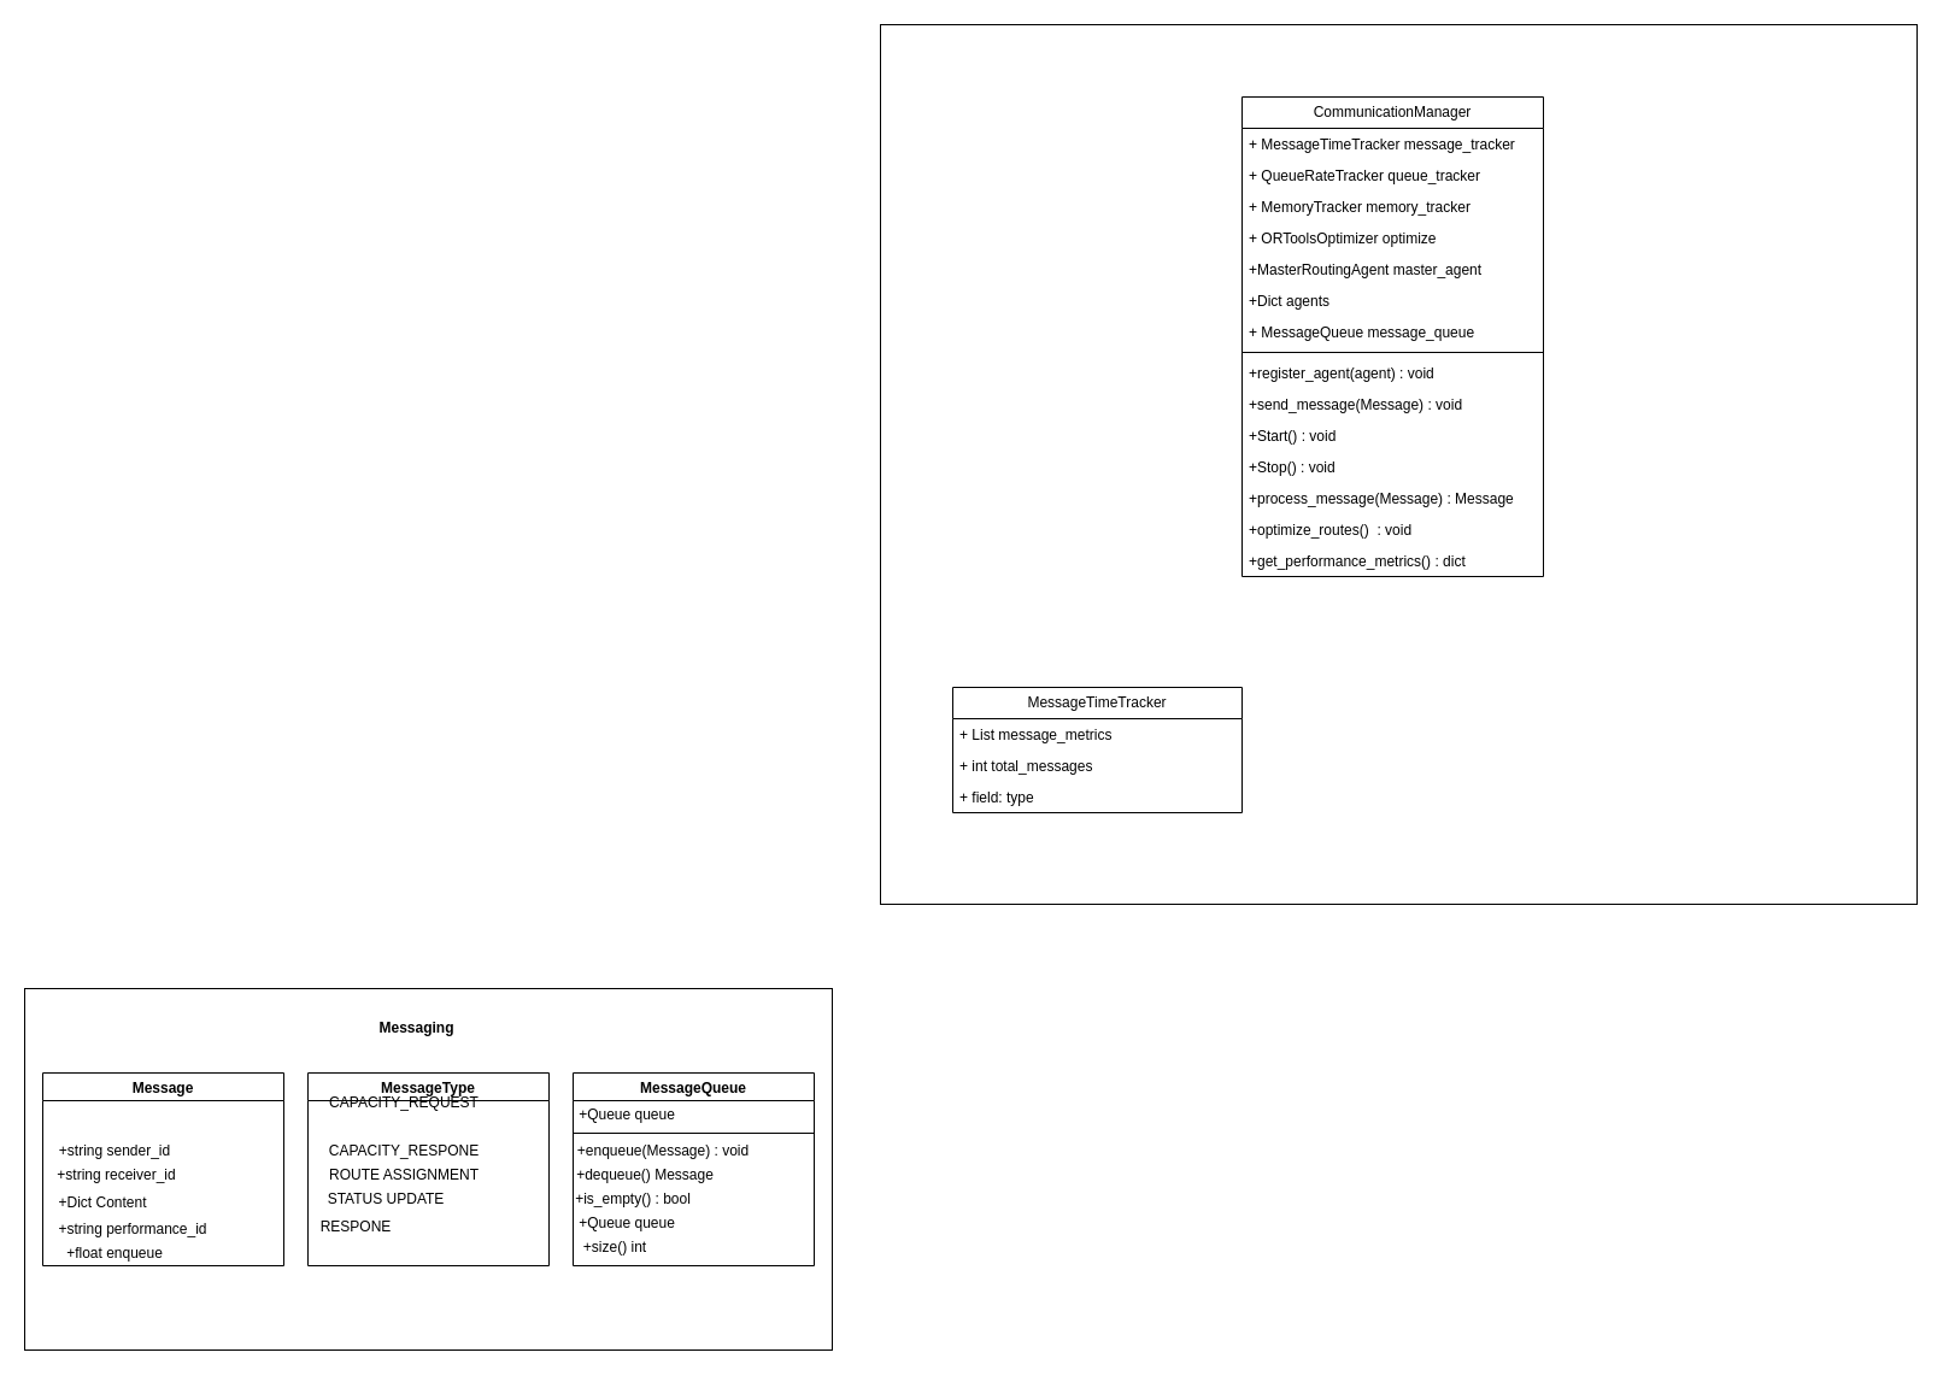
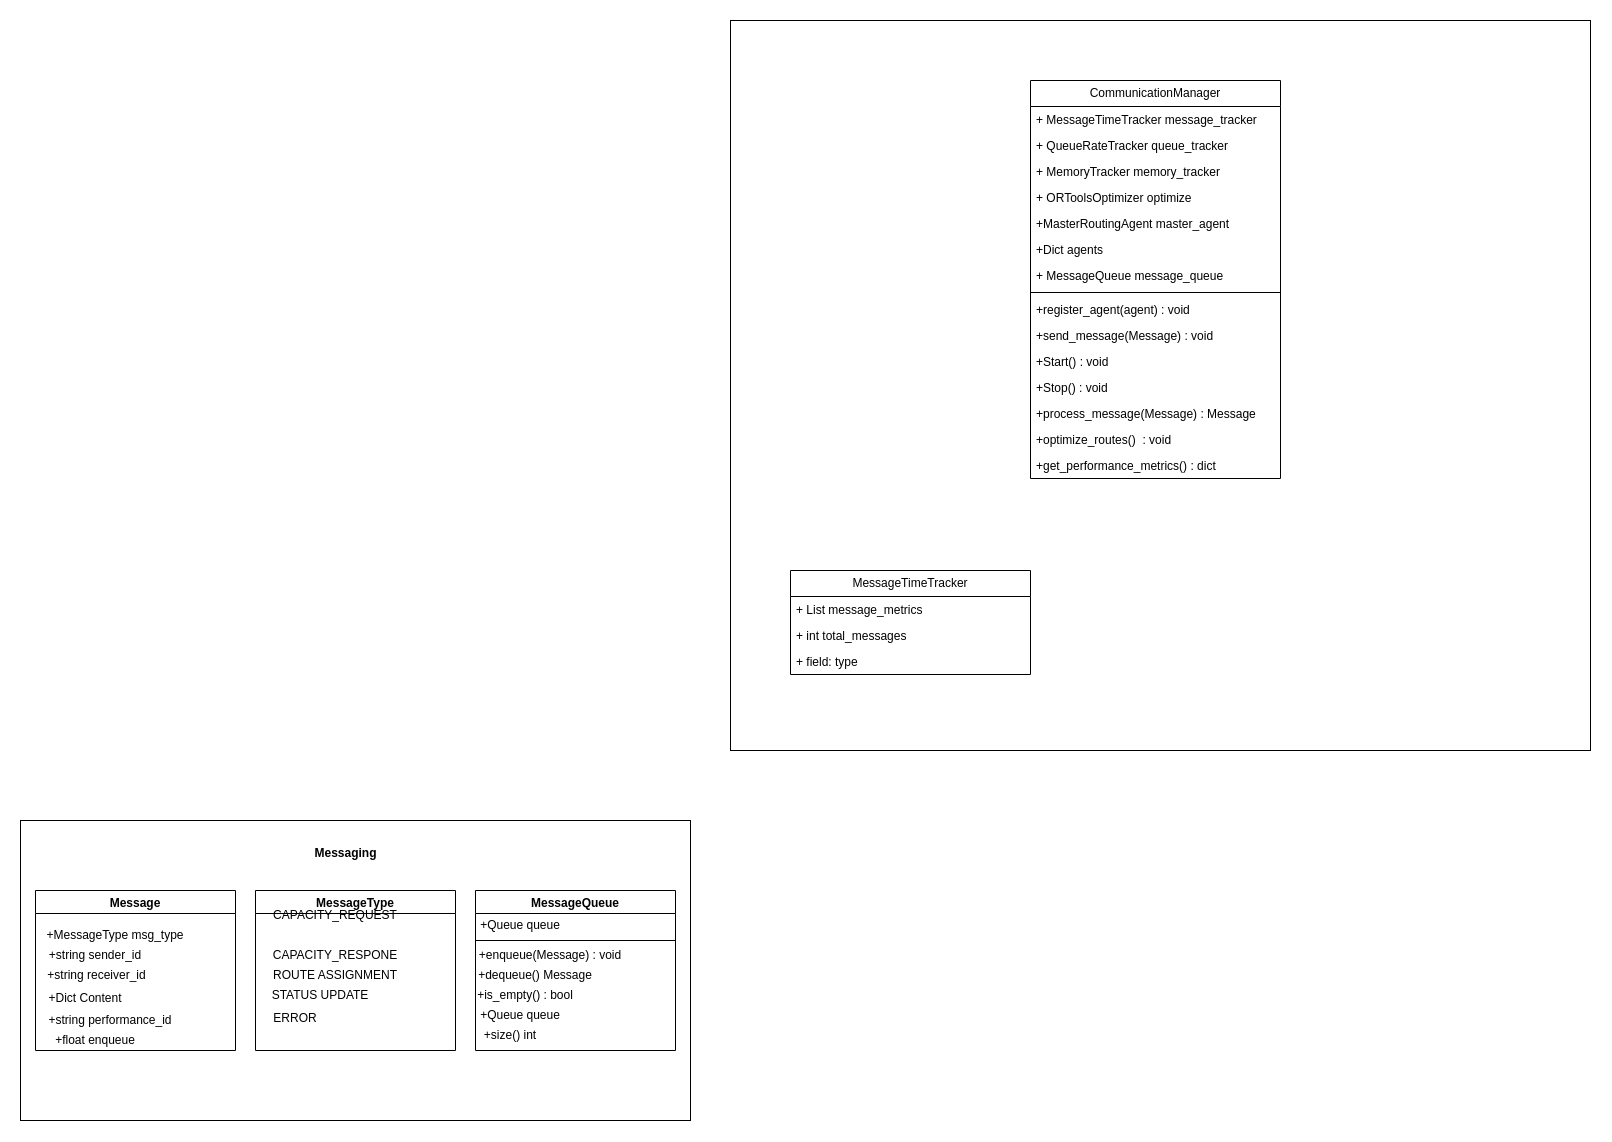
  <mxCell id="0" />
  <mxCell id="1" parent="0" />
  <mxCell id="2" value="" style="rounded=0;whiteSpace=wrap;html=1;" vertex="1" parent="1"><mxGeometry x="20" y="820" width="670" height="300" as="geometry" /></mxCell>
  <mxCell id="3" value="Message" style="swimlane;" vertex="1" parent="1"><mxGeometry x="35" y="890" width="200" height="160" as="geometry"><mxRectangle x="60" y="70" width="90" height="30" as="alternateBounds" /></mxGeometry></mxCell>
+ <mxCell id="4" value="+MessageType msg_type" style="text;html=1;align=center;verticalAlign=middle;whiteSpace=wrap;rounded=0;" vertex="1" parent="3"><mxGeometry x="10" y="30" width="140" height="30" as="geometry" /></mxCell>
  <mxCell id="5" value="+Dict Content" style="text;html=1;align=center;verticalAlign=middle;whiteSpace=wrap;rounded=0;" vertex="1" parent="3"><mxGeometry x="10" y="100" width="80" height="15" as="geometry" /></mxCell>
  <mxCell id="6" value="+string receiver_id" style="text;html=1;align=center;verticalAlign=middle;whiteSpace=wrap;rounded=0;" vertex="1" parent="3"><mxGeometry x="10" y="80" width="102.5" height="10" as="geometry" /></mxCell>
  <mxCell id="7" value="+string sender_id" style="text;html=1;align=center;verticalAlign=middle;whiteSpace=wrap;rounded=0;" vertex="1" parent="3"><mxGeometry x="10" y="60" width="100" height="10" as="geometry" /></mxCell>
  <mxCell id="8" value="+string performance_id" style="text;html=1;align=center;verticalAlign=middle;whiteSpace=wrap;rounded=0;" vertex="1" parent="1"><mxGeometry x="45" y="1010" width="130" height="20" as="geometry" /></mxCell>
  <mxCell id="9" value="+float enqueue" style="text;html=1;align=center;verticalAlign=middle;whiteSpace=wrap;rounded=0;" vertex="1" parent="1"><mxGeometry x="45" y="1030" width="100" height="20" as="geometry" /></mxCell>
  <mxCell id="10" value="MessageType" style="swimlane;" vertex="1" parent="1"><mxGeometry x="255" y="890" width="200" height="160" as="geometry"><mxRectangle x="60" y="70" width="90" height="30" as="alternateBounds" /></mxGeometry></mxCell>
  <mxCell id="11" value="CAPACITY_REQUEST" style="text;html=1;align=center;verticalAlign=middle;whiteSpace=wrap;rounded=0;" vertex="1" parent="10"><mxGeometry x="10" y="10" width="140" height="30" as="geometry" /></mxCell>
  <mxCell id="12" value="STATUS UPDATE" style="text;html=1;align=center;verticalAlign=middle;whiteSpace=wrap;rounded=0;" vertex="1" parent="10"><mxGeometry y="100" width="130" height="10" as="geometry" /></mxCell>
  <mxCell id="13" value="ROUTE ASSIGNMENT" style="text;html=1;align=center;verticalAlign=middle;whiteSpace=wrap;rounded=0;" vertex="1" parent="10"><mxGeometry x="10" y="80" width="140" height="10" as="geometry" /></mxCell>
  <mxCell id="14" value="CAPACITY_RESPONE" style="text;html=1;align=center;verticalAlign=middle;whiteSpace=wrap;rounded=0;" vertex="1" parent="10"><mxGeometry x="30" y="60" width="100" height="10" as="geometry" /></mxCell>
- <mxCell id="15" value="RESPONE" style="text;html=1;align=center;verticalAlign=middle;whiteSpace=wrap;rounded=0;" vertex="1" parent="10"><mxGeometry x="-20" y="120" width="120" height="15" as="geometry" /></mxCell>
+ <mxCell id="15" value="ERROR" style="text;html=1;align=center;verticalAlign=middle;whiteSpace=wrap;rounded=0;" vertex="1" parent="10"><mxGeometry x="-20" y="120" width="120" height="15" as="geometry" /></mxCell>
  <mxCell id="16" value="MessageQueue" style="swimlane;" vertex="1" parent="1"><mxGeometry x="475" y="890" width="200" height="160" as="geometry"><mxRectangle x="60" y="70" width="90" height="30" as="alternateBounds" /></mxGeometry></mxCell>
  <mxCell id="17" value="+Queue queue" style="text;html=1;align=center;verticalAlign=middle;whiteSpace=wrap;rounded=0;" vertex="1" parent="16"><mxGeometry y="30" width="90" height="10" as="geometry" /></mxCell>
  <mxCell id="18" value="+dequeue() Message" style="text;html=1;align=center;verticalAlign=middle;whiteSpace=wrap;rounded=0;" vertex="1" parent="16"><mxGeometry y="80" width="120" height="10" as="geometry" /></mxCell>
  <mxCell id="19" value="+is_empty() : bool" style="text;html=1;align=center;verticalAlign=middle;whiteSpace=wrap;rounded=0;" vertex="1" parent="16"><mxGeometry y="100" width="100" height="10" as="geometry" /></mxCell>
  <mxCell id="20" value="+Queue queue" style="text;html=1;align=center;verticalAlign=middle;whiteSpace=wrap;rounded=0;" vertex="1" parent="16"><mxGeometry y="120" width="90" height="10" as="geometry" /></mxCell>
  <mxCell id="21" value="" style="endArrow=none;html=1;rounded=0;entryX=1;entryY=0.25;entryDx=0;entryDy=0;exitX=0;exitY=0.25;exitDx=0;exitDy=0;" edge="1" parent="1"><mxGeometry width="50" height="50" relative="1" as="geometry"><mxPoint x="475" y="940" as="sourcePoint" /><mxPoint x="675" y="940" as="targetPoint" /></mxGeometry></mxCell>
  <mxCell id="22" value="+enqueue(Message) : void" style="text;html=1;align=center;verticalAlign=middle;whiteSpace=wrap;rounded=0;" vertex="1" parent="1"><mxGeometry x="475" y="950" width="150" height="10" as="geometry" /></mxCell>
  <mxCell id="23" value="+size() int" style="text;html=1;align=center;verticalAlign=middle;whiteSpace=wrap;rounded=0;" vertex="1" parent="1"><mxGeometry x="465" y="1030" width="90" height="10" as="geometry" /></mxCell>
  <mxCell id="24" value="Messaging" style="text;align=center;fontStyle=1;verticalAlign=middle;spacingLeft=3;spacingRight=3;strokeColor=none;rotatable=0;points=[[0,0.5],[1,0.5]];portConstraint=eastwest;html=1;" vertex="1" parent="1"><mxGeometry x="305" y="840" width="80" height="26" as="geometry" /></mxCell>
  <mxCell id="25" value="" style="rounded=0;whiteSpace=wrap;html=1;" vertex="1" parent="1"><mxGeometry x="730" y="20" width="860" height="730" as="geometry" /></mxCell>
  <mxCell id="26" value="CommunicationManager" style="swimlane;fontStyle=0;childLayout=stackLayout;horizontal=1;startSize=26;fillColor=none;horizontalStack=0;resizeParent=1;resizeParentMax=0;resizeLast=0;collapsible=1;marginBottom=0;whiteSpace=wrap;html=1;" vertex="1" parent="1"><mxGeometry x="1030" y="80" width="250" height="398" as="geometry" /></mxCell>
  <mxCell id="27" value="+ MessageTimeTracker message_tracker" style="text;strokeColor=none;fillColor=none;align=left;verticalAlign=top;spacingLeft=4;spacingRight=4;overflow=hidden;rotatable=0;points=[[0,0.5],[1,0.5]];portConstraint=eastwest;whiteSpace=wrap;html=1;" vertex="1" parent="26"><mxGeometry y="26" width="250" height="26" as="geometry" /></mxCell>
  <mxCell id="28" value="+ QueueRateTracker queue_tracker" style="text;strokeColor=none;fillColor=none;align=left;verticalAlign=top;spacingLeft=4;spacingRight=4;overflow=hidden;rotatable=0;points=[[0,0.5],[1,0.5]];portConstraint=eastwest;whiteSpace=wrap;html=1;" vertex="1" parent="26"><mxGeometry y="52" width="250" height="26" as="geometry" /></mxCell>
  <mxCell id="29" value="+ MemoryTracker memory_tracker" style="text;strokeColor=none;fillColor=none;align=left;verticalAlign=top;spacingLeft=4;spacingRight=4;overflow=hidden;rotatable=0;points=[[0,0.5],[1,0.5]];portConstraint=eastwest;whiteSpace=wrap;html=1;" vertex="1" parent="26"><mxGeometry y="78" width="250" height="26" as="geometry" /></mxCell>
  <mxCell id="30" value="+ ORToolsOptimizer optimize" style="text;strokeColor=none;fillColor=none;align=left;verticalAlign=top;spacingLeft=4;spacingRight=4;overflow=hidden;rotatable=0;points=[[0,0.5],[1,0.5]];portConstraint=eastwest;whiteSpace=wrap;html=1;" vertex="1" parent="26"><mxGeometry y="104" width="250" height="26" as="geometry" /></mxCell>
  <mxCell id="31" value="+MasterRoutingAgent master_agent" style="text;strokeColor=none;fillColor=none;align=left;verticalAlign=top;spacingLeft=4;spacingRight=4;overflow=hidden;rotatable=0;points=[[0,0.5],[1,0.5]];portConstraint=eastwest;whiteSpace=wrap;html=1;" vertex="1" parent="26"><mxGeometry y="130" width="250" height="26" as="geometry" /></mxCell>
  <mxCell id="32" value="+Dict agents" style="text;strokeColor=none;fillColor=none;align=left;verticalAlign=top;spacingLeft=4;spacingRight=4;overflow=hidden;rotatable=0;points=[[0,0.5],[1,0.5]];portConstraint=eastwest;whiteSpace=wrap;html=1;" vertex="1" parent="26"><mxGeometry y="156" width="250" height="26" as="geometry" /></mxCell>
  <mxCell id="33" value="+ MessageQueue message_queue" style="text;strokeColor=none;fillColor=none;align=left;verticalAlign=top;spacingLeft=4;spacingRight=4;overflow=hidden;rotatable=0;points=[[0,0.5],[1,0.5]];portConstraint=eastwest;whiteSpace=wrap;html=1;" vertex="1" parent="26"><mxGeometry y="182" width="250" height="26" as="geometry" /></mxCell>
  <mxCell id="34" value="" style="line;strokeWidth=1;fillColor=none;align=left;verticalAlign=middle;spacingTop=-1;spacingLeft=3;spacingRight=3;rotatable=0;labelPosition=right;points=[];portConstraint=eastwest;strokeColor=inherit;" vertex="1" parent="26"><mxGeometry y="208" width="250" height="8" as="geometry" /></mxCell>
  <mxCell id="35" value="+register_agent(agent) : void" style="text;strokeColor=none;fillColor=none;align=left;verticalAlign=top;spacingLeft=4;spacingRight=4;overflow=hidden;rotatable=0;points=[[0,0.5],[1,0.5]];portConstraint=eastwest;whiteSpace=wrap;html=1;" vertex="1" parent="26"><mxGeometry y="216" width="250" height="26" as="geometry" /></mxCell>
  <mxCell id="36" value="+send_message(Message) : void" style="text;strokeColor=none;fillColor=none;align=left;verticalAlign=top;spacingLeft=4;spacingRight=4;overflow=hidden;rotatable=0;points=[[0,0.5],[1,0.5]];portConstraint=eastwest;whiteSpace=wrap;html=1;" vertex="1" parent="26"><mxGeometry y="242" width="250" height="26" as="geometry" /></mxCell>
  <mxCell id="37" value="+Start() : void" style="text;strokeColor=none;fillColor=none;align=left;verticalAlign=top;spacingLeft=4;spacingRight=4;overflow=hidden;rotatable=0;points=[[0,0.5],[1,0.5]];portConstraint=eastwest;whiteSpace=wrap;html=1;" vertex="1" parent="26"><mxGeometry y="268" width="250" height="26" as="geometry" /></mxCell>
  <mxCell id="38" value="+Stop() : void&lt;div&gt;&lt;br/&gt;&lt;/div&gt;" style="text;strokeColor=none;fillColor=none;align=left;verticalAlign=top;spacingLeft=4;spacingRight=4;overflow=hidden;rotatable=0;points=[[0,0.5],[1,0.5]];portConstraint=eastwest;whiteSpace=wrap;html=1;" vertex="1" parent="26"><mxGeometry y="294" width="250" height="26" as="geometry" /></mxCell>
  <mxCell id="39" value="+process_message(Message) : Message" style="text;strokeColor=none;fillColor=none;align=left;verticalAlign=top;spacingLeft=4;spacingRight=4;overflow=hidden;rotatable=0;points=[[0,0.5],[1,0.5]];portConstraint=eastwest;whiteSpace=wrap;html=1;" vertex="1" parent="26"><mxGeometry y="320" width="250" height="26" as="geometry" /></mxCell>
  <mxCell id="40" value="+optimize_routes()&amp;nbsp; : void" style="text;strokeColor=none;fillColor=none;align=left;verticalAlign=top;spacingLeft=4;spacingRight=4;overflow=hidden;rotatable=0;points=[[0,0.5],[1,0.5]];portConstraint=eastwest;whiteSpace=wrap;html=1;" vertex="1" parent="26"><mxGeometry y="346" width="250" height="26" as="geometry" /></mxCell>
  <mxCell id="41" value="+get_performance_metrics() : dict" style="text;strokeColor=none;fillColor=none;align=left;verticalAlign=top;spacingLeft=4;spacingRight=4;overflow=hidden;rotatable=0;points=[[0,0.5],[1,0.5]];portConstraint=eastwest;whiteSpace=wrap;html=1;" vertex="1" parent="26"><mxGeometry y="372" width="250" height="26" as="geometry" /></mxCell>
  <mxCell id="42" value="MessageTimeTracker" style="swimlane;fontStyle=0;childLayout=stackLayout;horizontal=1;startSize=26;fillColor=none;horizontalStack=0;resizeParent=1;resizeParentMax=0;resizeLast=0;collapsible=1;marginBottom=0;whiteSpace=wrap;html=1;" vertex="1" parent="1"><mxGeometry x="790" y="570" width="240" height="104" as="geometry" /></mxCell>
  <mxCell id="43" value="+ List message_metrics" style="text;strokeColor=none;fillColor=none;align=left;verticalAlign=top;spacingLeft=4;spacingRight=4;overflow=hidden;rotatable=0;points=[[0,0.5],[1,0.5]];portConstraint=eastwest;whiteSpace=wrap;html=1;" vertex="1" parent="42"><mxGeometry y="26" width="240" height="26" as="geometry" /></mxCell>
  <mxCell id="44" value="+ int total_messages" style="text;strokeColor=none;fillColor=none;align=left;verticalAlign=top;spacingLeft=4;spacingRight=4;overflow=hidden;rotatable=0;points=[[0,0.5],[1,0.5]];portConstraint=eastwest;whiteSpace=wrap;html=1;" vertex="1" parent="42"><mxGeometry y="52" width="240" height="26" as="geometry" /></mxCell>
  <mxCell id="45" value="+ field: type" style="text;strokeColor=none;fillColor=none;align=left;verticalAlign=top;spacingLeft=4;spacingRight=4;overflow=hidden;rotatable=0;points=[[0,0.5],[1,0.5]];portConstraint=eastwest;whiteSpace=wrap;html=1;" vertex="1" parent="42"><mxGeometry y="78" width="240" height="26" as="geometry" /></mxCell>
